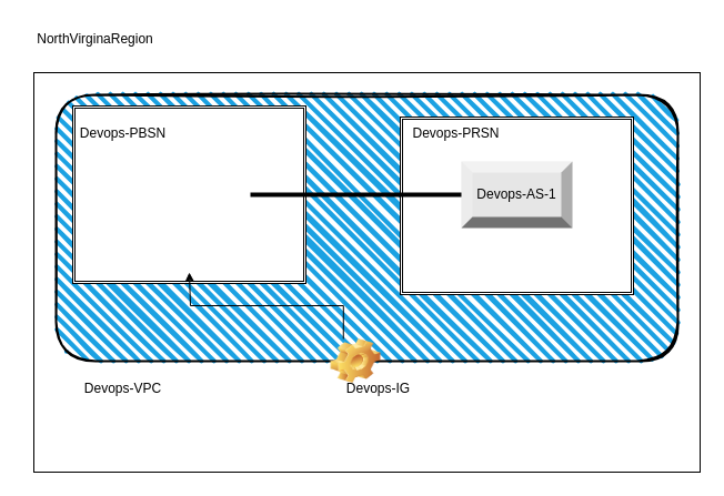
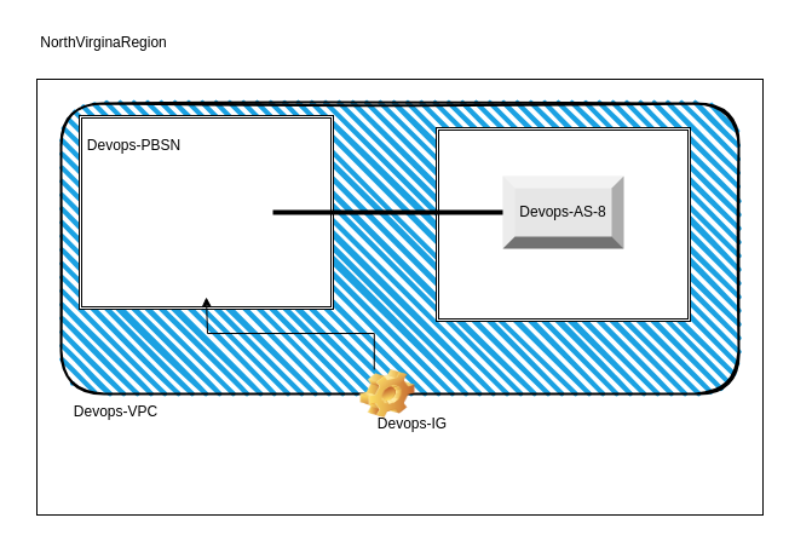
  <mxCell id="0" />
  <mxCell id="1" parent="0" />
  <mxCell id="2" value="" style="rounded=0;whiteSpace=wrap;html=1;" vertex="1" parent="1"><mxGeometry x="30" y="65" width="600" height="360" as="geometry" /></mxCell>
  <mxCell id="3" value="NorthVirginaRegion" style="text;html=1;align=center;verticalAlign=middle;resizable=0;points=[];autosize=1;strokeColor=none;fillColor=none;" vertex="1" parent="1"><mxGeometry x="20" y="20" width="130" height="30" as="geometry" /></mxCell>
  <mxCell id="4" value="" style="rounded=1;whiteSpace=wrap;html=1;strokeWidth=2;fillWeight=4;hachureGap=8;hachureAngle=45;fillColor=#1ba1e2;sketch=1;" vertex="1" parent="1"><mxGeometry x="50" y="85" width="560" height="240" as="geometry" /></mxCell>
- <mxCell id="5" value="Devops-VPC" style="text;html=1;align=center;verticalAlign=middle;resizable=0;points=[];autosize=1;strokeColor=none;fillColor=none;" vertex="1" parent="1"><mxGeometry x="65" y="335" width="90" height="30" as="geometry" /></mxCell>
+ <mxCell id="5" value="Devops-VPC" style="text;html=1;align=center;verticalAlign=middle;resizable=0;points=[];autosize=1;strokeColor=none;fillColor=none;" vertex="1" parent="1"><mxGeometry x="50" y="325" width="90" height="30" as="geometry" /></mxCell>
  <mxCell id="6" value="" style="shape=ext;double=1;rounded=0;whiteSpace=wrap;html=1;" vertex="1" parent="1"><mxGeometry x="65" y="95" width="210" height="160" as="geometry" /></mxCell>
  <mxCell id="7" value="" style="shape=ext;double=1;rounded=0;whiteSpace=wrap;html=1;" vertex="1" parent="1"><mxGeometry x="360" y="105" width="210" height="160" as="geometry" /></mxCell>
  <mxCell id="8" value="Devops-PBSN" style="text;html=1;align=center;verticalAlign=middle;resizable=0;points=[];autosize=1;strokeColor=none;fillColor=none;" vertex="1" parent="1"><mxGeometry x="60" y="105" width="100" height="30" as="geometry" /></mxCell>
- <mxCell id="9" value="Devops-PRSN" style="text;html=1;align=center;verticalAlign=middle;resizable=0;points=[];autosize=1;strokeColor=none;fillColor=none;" vertex="1" parent="1"><mxGeometry x="360" y="105" width="100" height="30" as="geometry" /></mxCell>
- <mxCell id="10" value="Devops-AS-1" style="labelPosition=center;verticalLabelPosition=middle;align=center;html=1;shape=mxgraph.basic.shaded_button;dx=10;fillColor=#E6E6E6;strokeColor=none;whiteSpace=wrap;" vertex="1" parent="1"><mxGeometry x="415" y="145" width="100" height="60" as="geometry" /></mxCell>
+ <mxCell id="10" value="Devops-AS-8" style="labelPosition=center;verticalLabelPosition=middle;align=center;html=1;shape=mxgraph.basic.shaded_button;dx=10;fillColor=#E6E6E6;strokeColor=none;whiteSpace=wrap;" vertex="1" parent="1"><mxGeometry x="415" y="145" width="100" height="60" as="geometry" /></mxCell>
  <mxCell id="11" value="" style="line;strokeWidth=4;html=1;perimeter=backbonePerimeter;points=[];outlineConnect=0;" vertex="1" parent="1"><mxGeometry x="225" y="170" width="190" height="10" as="geometry" /></mxCell>
  <mxCell id="12" value="" style="edgeStyle=orthogonalEdgeStyle;rounded=0;orthogonalLoop=1;jettySize=auto;html=1;exitX=0.25;exitY=0;exitDx=0;exitDy=0;" edge="1" parent="1" source="13"><mxGeometry relative="1" as="geometry"><mxPoint x="297.5" y="295" as="sourcePoint" /><mxPoint x="170" y="245" as="targetPoint" /><Array as="points"><mxPoint x="309" y="275" /><mxPoint x="171" y="275" /></Array></mxGeometry></mxCell>
  <mxCell id="13" value="" style="shape=image;html=1;verticalLabelPosition=bottom;verticalAlign=top;imageAspect=0;image=img/clipart/Gear_128x128.png" vertex="1" parent="1"><mxGeometry x="297.5" y="305" width="45" height="40" as="geometry" /></mxCell>
  <mxCell id="14" value="Devops-IG" style="text;html=1;align=center;verticalAlign=middle;resizable=0;points=[];autosize=1;strokeColor=none;fillColor=none;" vertex="1" parent="1"><mxGeometry x="300" y="335" width="80" height="30" as="geometry" /></mxCell>
